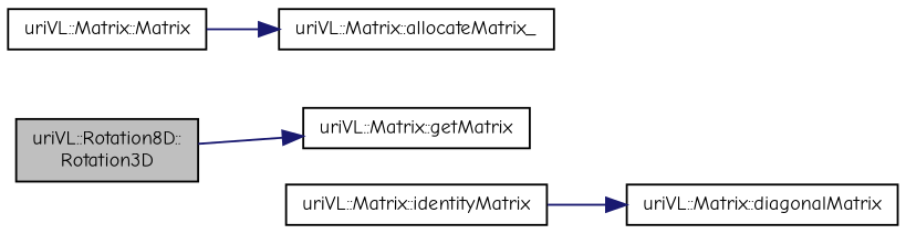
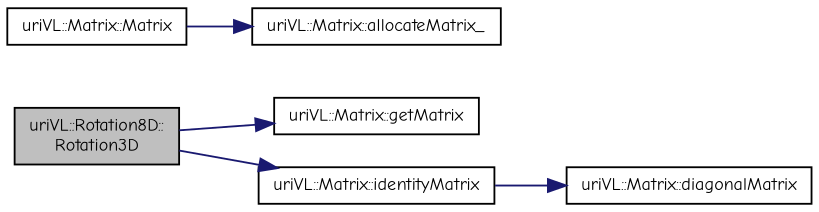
  digraph {
    fontname="Comic Neue"
    rankdir=LR
    node [color=black fillcolor=white fontname="Comic Neue" fontsize=10 shape=record style=filled]
    edge [color=midnightblue fontname="Comic Neue" fontsize=10 labelfontname=Helvetica labelfontsize=10 style=solid]
    n1 [fillcolor=grey75 fontcolor=black height=0.2 label="uriVL::Rotation8D::\lRotation3D" width=0.4]
    n2 [height=0.2 label="uriVL::Matrix::getMatrix" width=0.4]
    n3 [height=0.2 label="uriVL::Matrix::identityMatrix" width=0.4]
    n4 [height=0.2 label="uriVL::Matrix::diagonalMatrix" width=0.4]
    n5 [height=0.2 label="uriVL::Matrix::Matrix" width=0.4]
    n6 [height=0.2 label="uriVL::Matrix::allocateMatrix_" width=0.4]
    n1 -> n2
+   n1 -> n3
    n3 -> n4
    n5 -> n6
  }
